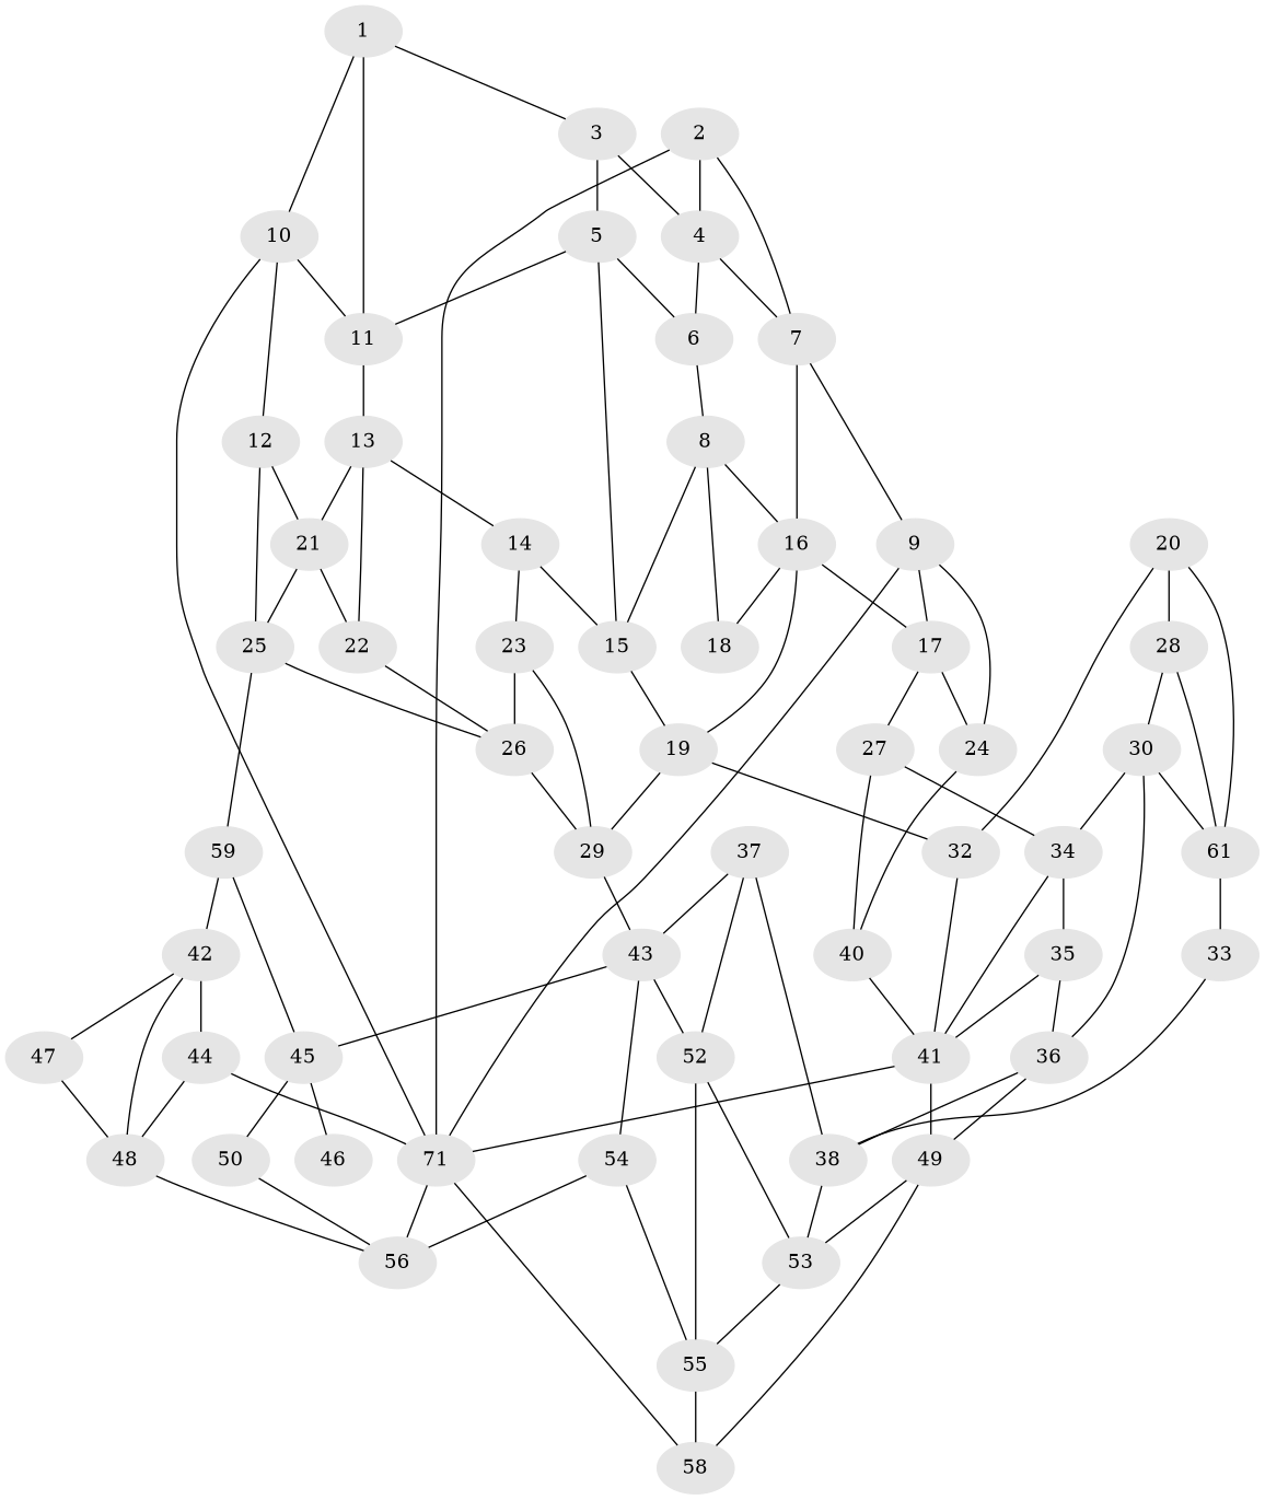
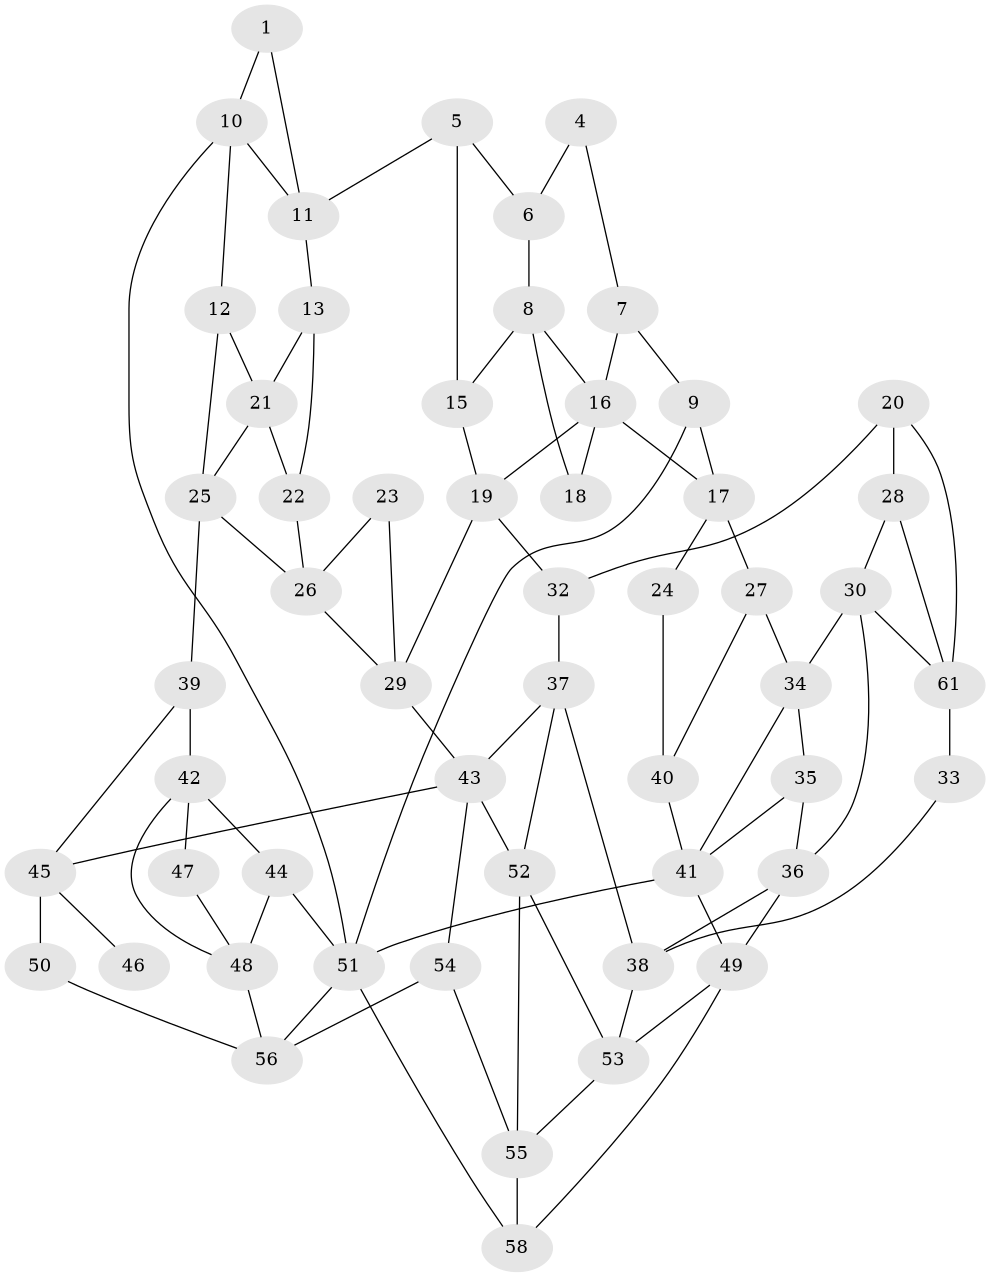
  graph {
    node [color=gray90 style=filled]
    edge [weight=1.0]
    1
-   3
    10
    11
    4
    5
-   51 [label=71]
+   51
    12
    13
-   2
    7
    6
    9
    16
    56
    n16 [label=58]
    15
    8
    19
    18
    17
    24
    27
    40
    21
    25
-   14
    22
    26
-   39 [label=59]
+   39
    44
    48
    23
    29
    32
    34
    n37 [label=61]
    28
    30
    43
    37
    20
    33
    41
    42
    45
    35
    36
    52
    54
    38
    49
    53
    55
    47
    46
    50
-   1 -- 3
    1 -- 10
    1 -- 11
-   3 -- 4
-   3 -- 5
    10 -- 11
    10 -- 51
    10 -- 12
    11 -- 13
    4 -- 7
    4 -- 6
    5 -- 11
    5 -- 6
    5 -- 15
    51 -- 56
    51 -- n16
    12 -- 21
    12 -- 25
    13 -- 21
-   13 -- 14
    13 -- 22
-   2 -- 4
-   2 -- 51
-   2 -- 7
    7 -- 9
    7 -- 16
    6 -- 8
    9 -- 51
    9 -- 17
-   9 -- 24
    16 -- 19
    16 -- 18
    16 -- 17
    15 -- 19
    8 -- 16
    8 -- 15
    8 -- 18
    19 -- 29
    19 -- 32
    17 -- 24
    17 -- 27
    24 -- 40
    27 -- 40
    27 -- 34
    40 -- 41 [weight=2.0]
    21 -- 25
    21 -- 22
    25 -- 26
    25 -- 39
-   14 -- 15
-   14 -- 23
    22 -- 26
    26 -- 29
    39 -- 42 [weight=2.0]
    39 -- 45
    44 -- 51 [weight=2.0]
    44 -- 48
    48 -- 56
    23 -- 26
    23 -- 29
    29 -- 43
-   32 -- 41
+   32 -- 37
    34 -- 41
    34 -- 35
    n37 -- 33
    28 -- n37
    28 -- 30
    30 -- 34
    30 -- n37
    30 -- 36
    43 -- 45
    43 -- 52
    43 -- 54
    37 -- 43
    37 -- 52
    37 -- 38
    20 -- 32
    20 -- n37
    20 -- 28
    33 -- 38
    41 -- 51
    41 -- 49
    42 -- 44 [weight=2.0]
    42 -- 48
    42 -- 47
    45 -- 46
    45 -- 50
    35 -- 41
    35 -- 36
    36 -- 38
    36 -- 49
    52 -- 53
    52 -- 55
    54 -- 56
    54 -- 55
    38 -- 53
    49 -- n16
    49 -- 53
    53 -- 55
    55 -- n16
    47 -- 48
    50 -- 56
  }
